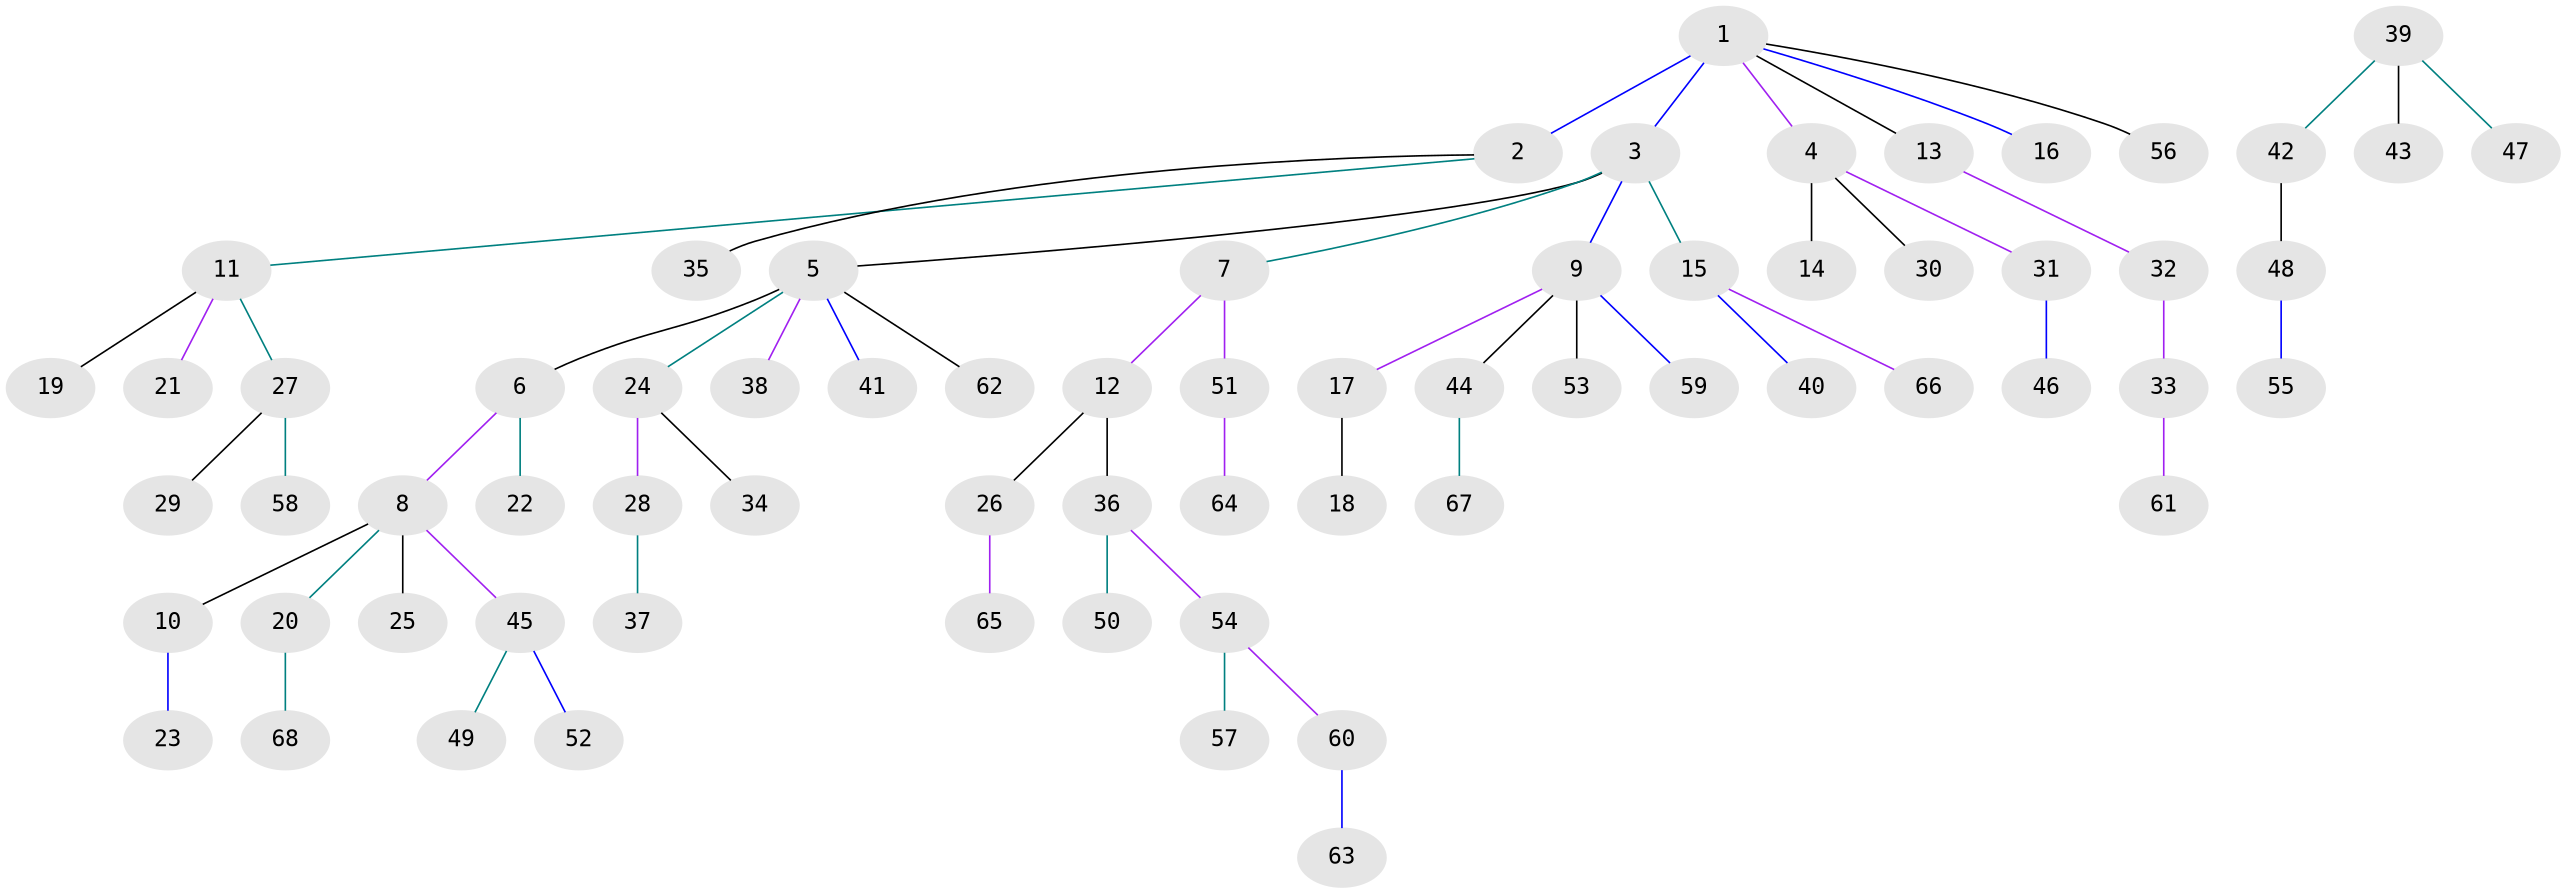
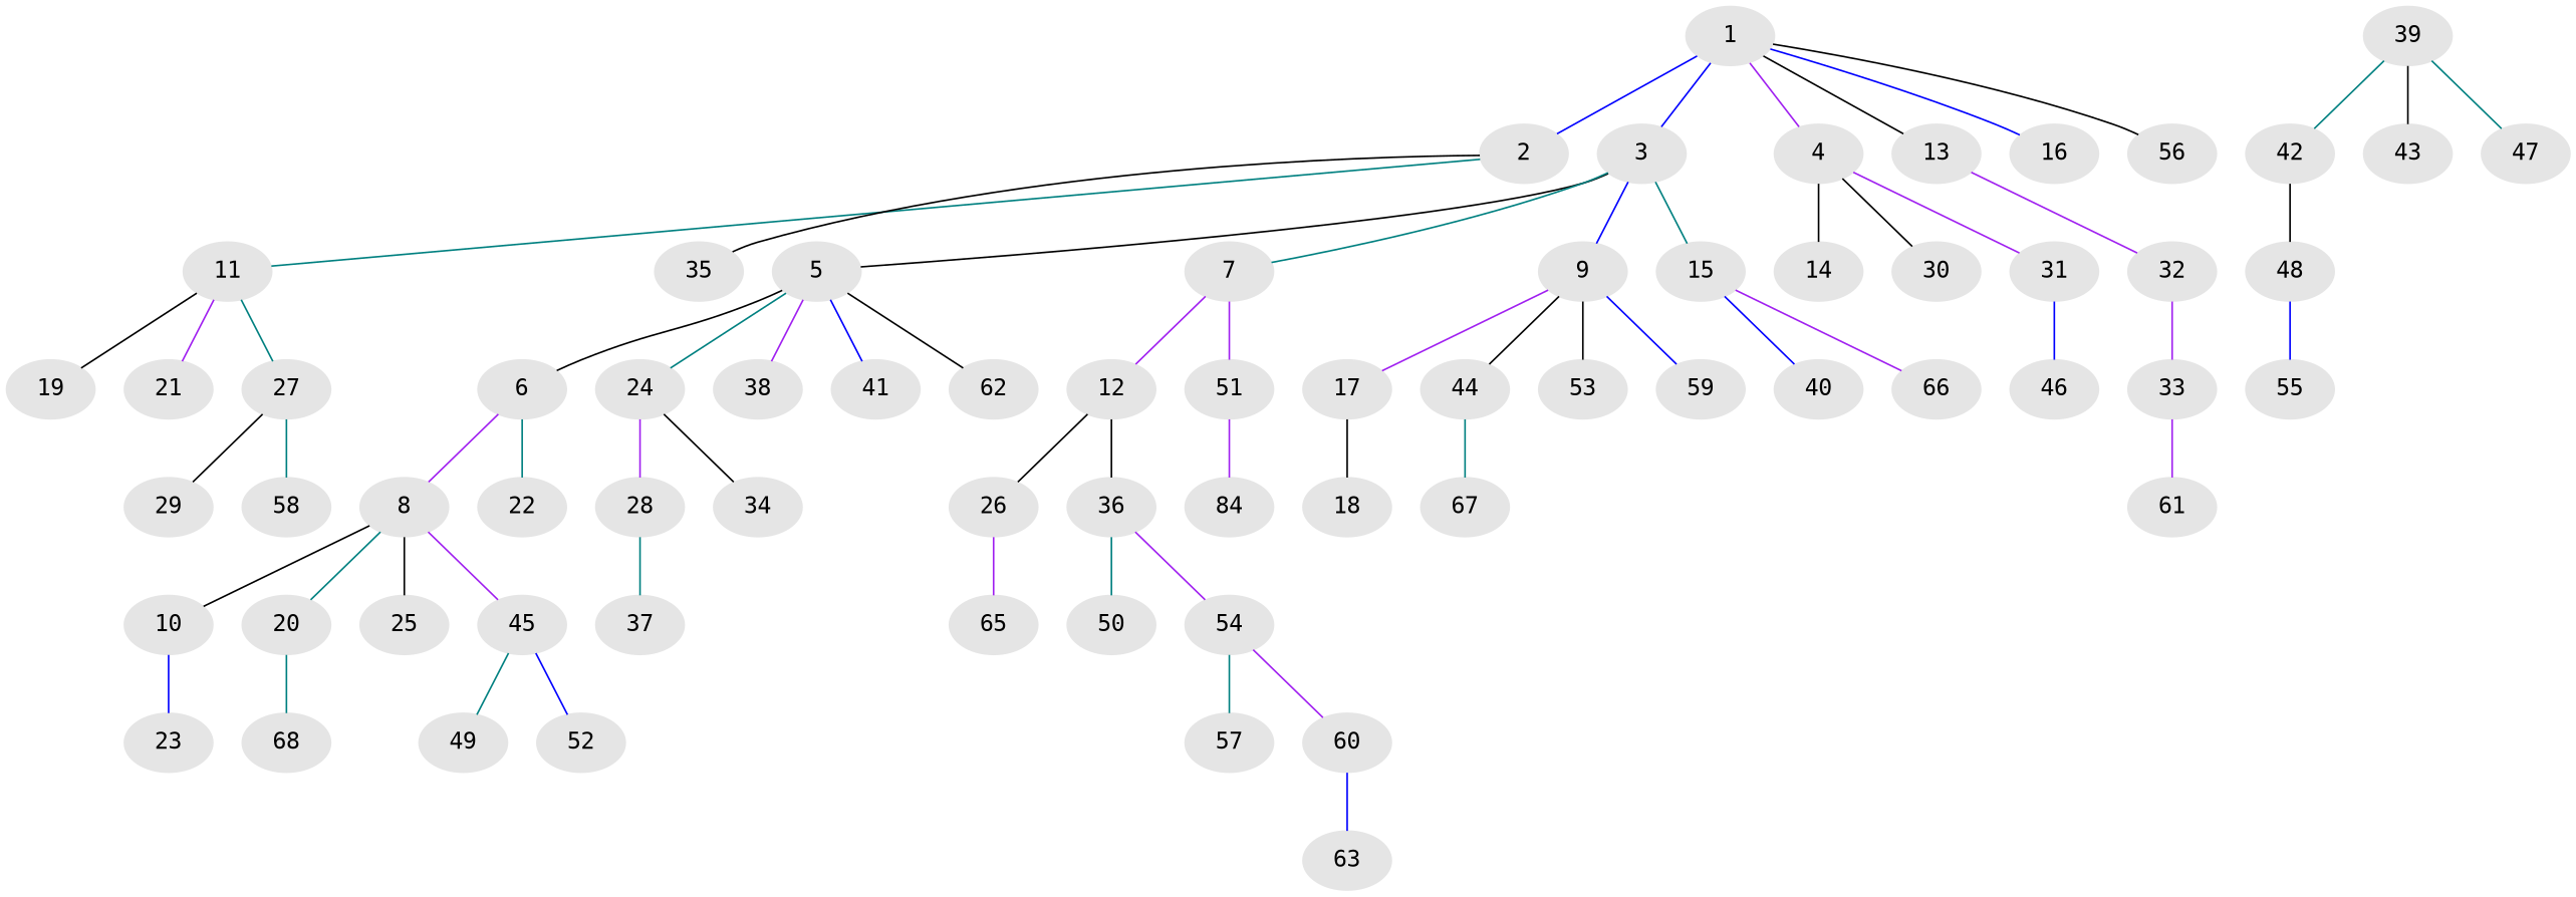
  graph {
    fontname="DejaVu Sans Mono"
    node [color=gray90 fontname="DejaVu Sans Mono" style=filled]
    edge [color=black fontname="DejaVu Sans Mono" weight=1.0]
    1
    2
    3
    4
    13
    16
    56
    11
    35
    5
    7
    9
    15
    14
    30
    31
    32
    19
    21
    27
    6
    24
    38
    41
    62
    12
    51
    17
    44
    53
    59
    40
    66
    46
    8
    22
    28
    34
    10
    20
    25
    45
    26
    36
-   64
+   64 [label=84]
    23
    68
    49
    52
    18
    39
    42
    43
    47
    67
    29
    58
    65
    50
    54
    33
    37
    61
    57
    60
    48
    55
    63
    1 -- 2 [color=blue weight=3.0]
    1 -- 3 [color=blue]
    1 -- 4 [color=purple]
    1 -- 13
    1 -- 16 [color=blue]
    1 -- 56
    2 -- 11 [color=teal]
    2 -- 35
    3 -- 5
    3 -- 7 [color=teal]
    3 -- 9 [color=blue]
    3 -- 15 [color=teal]
    4 -- 14 [weight=2.0]
    4 -- 30
    4 -- 31 [color=purple]
    13 -- 32 [color=purple]
    11 -- 19
    11 -- 21 [color=purple]
    11 -- 27 [color=teal]
    5 -- 6 [weight=2.0]
    5 -- 24 [color=teal]
    5 -- 38 [color=purple]
    5 -- 41 [color=blue]
    5 -- 62
    7 -- 12 [color=purple]
    7 -- 51 [color=purple]
    9 -- 17 [color=purple]
    9 -- 44
    9 -- 53
    9 -- 59 [color=blue]
    15 -- 40 [color=blue weight=2.0]
    15 -- 66 [color=purple]
    31 -- 46 [color=blue]
    32 -- 33 [color=purple]
    27 -- 29
    27 -- 58 [color=teal]
    6 -- 8 [color=purple]
    6 -- 22 [color=teal]
    24 -- 28 [color=purple weight=2.0]
    24 -- 34
    12 -- 26
    12 -- 36
    51 -- 64 [color=purple]
    17 -- 18 [weight=2.0]
    44 -- 67 [color=teal]
    8 -- 10
    8 -- 20 [color=teal]
    8 -- 25 [weight=3.0]
    8 -- 45 [color=purple]
    28 -- 37 [color=teal]
    10 -- 23 [color=blue]
    20 -- 68 [color=teal]
    45 -- 49 [color=teal]
    45 -- 52 [color=blue]
    26 -- 65 [color=purple]
    36 -- 50 [color=teal]
    36 -- 54 [color=purple]
    39 -- 42 [color=teal]
    39 -- 43 [weight=2.0]
    39 -- 47 [color=teal]
    42 -- 48
    54 -- 57 [color=teal weight=3.0]
    54 -- 60 [color=purple]
    33 -- 61 [color=purple]
    60 -- 63 [color=blue]
    48 -- 55 [color=blue]
  }
